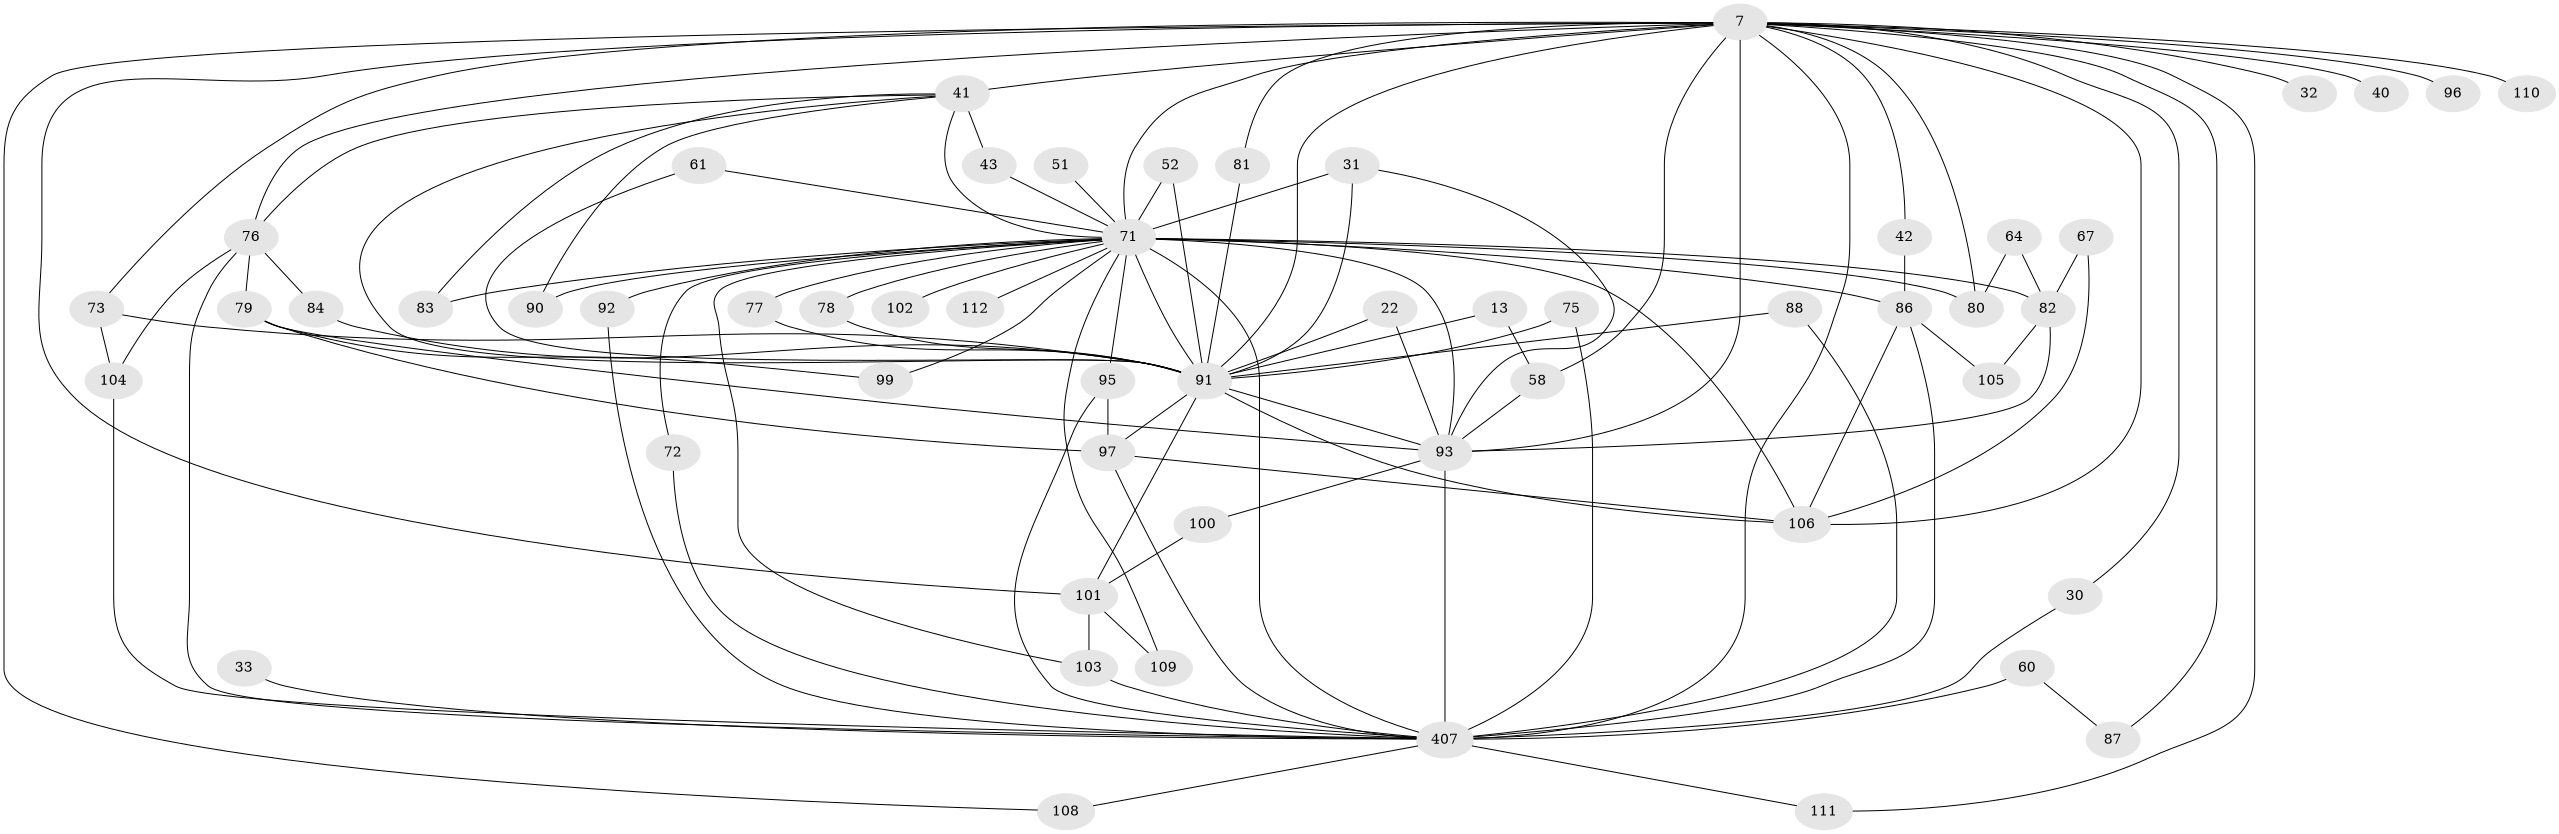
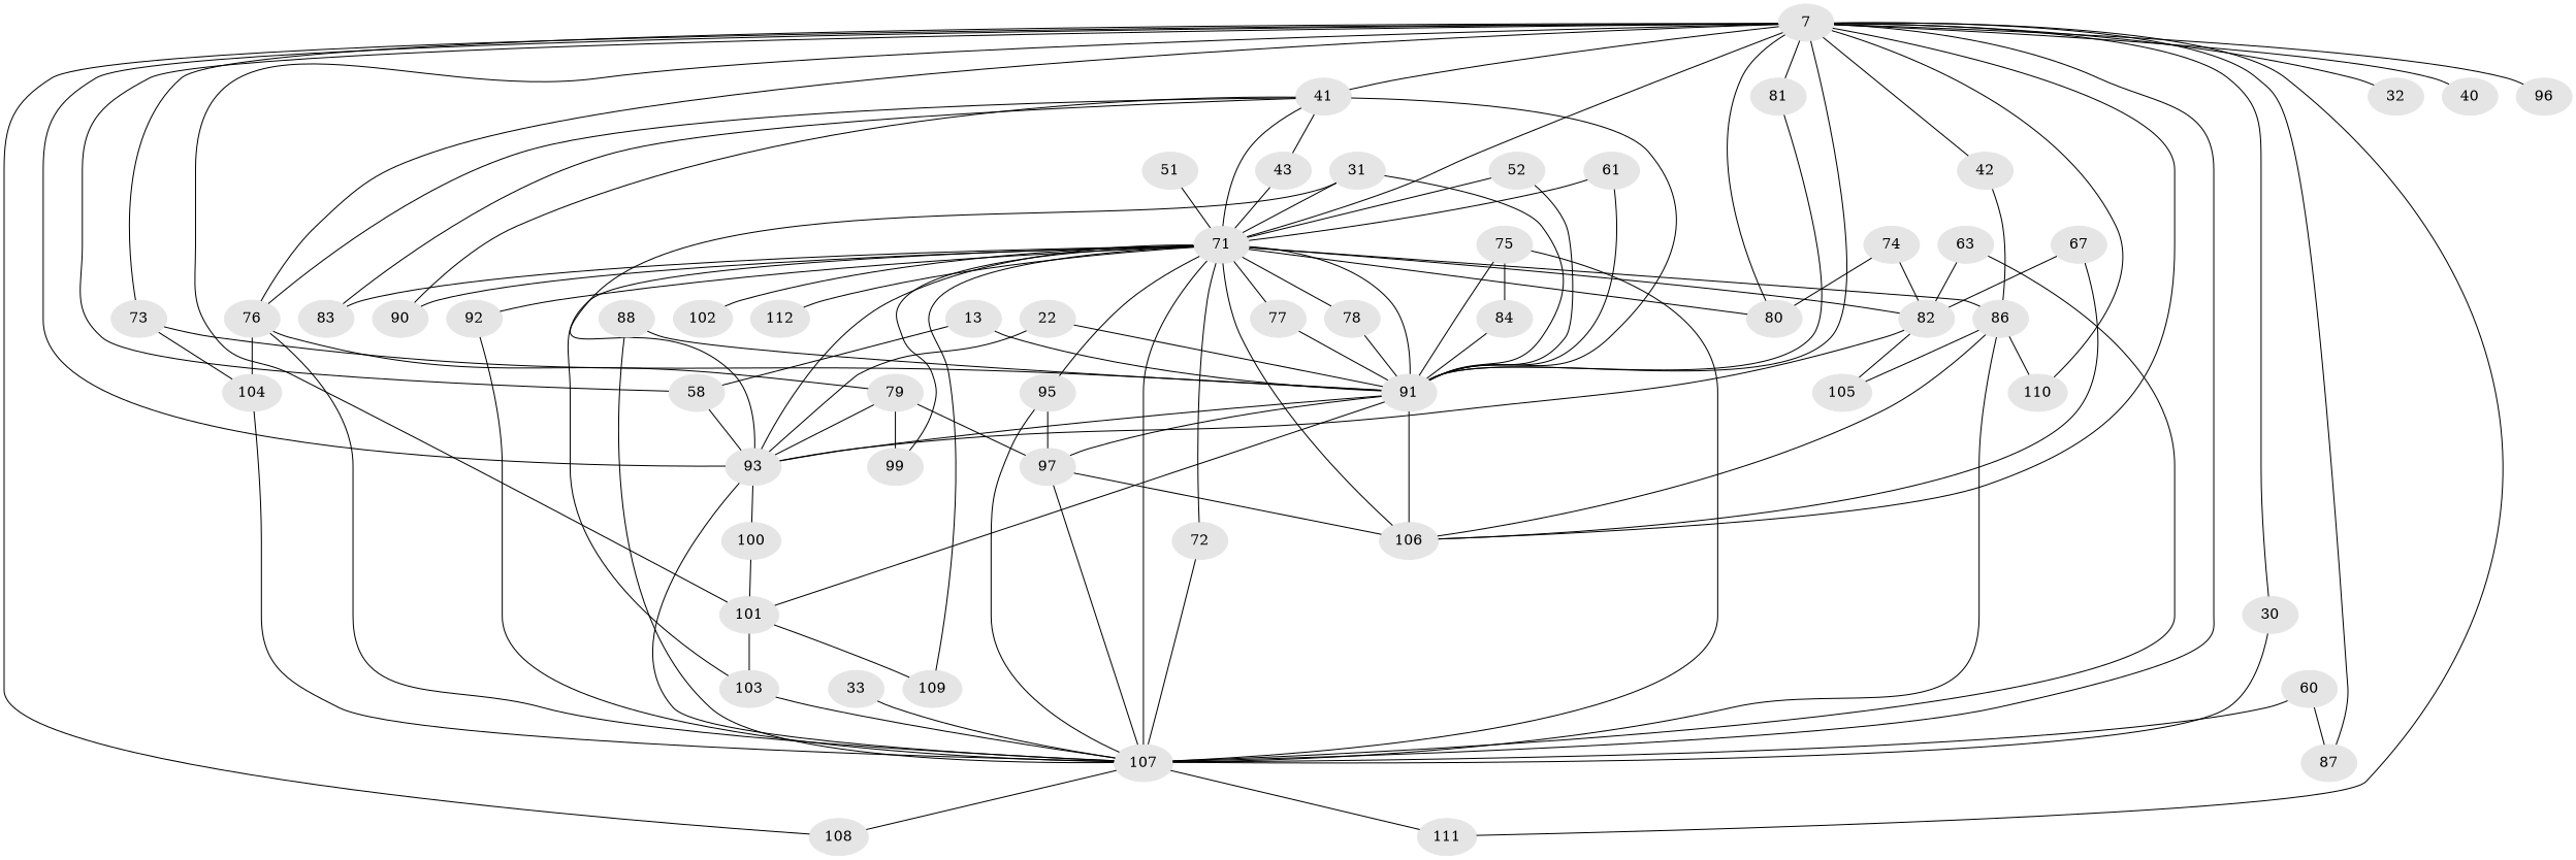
  graph {
    node [color=gray90 style=filled]
    7 [super="+1"]
    30
    32 [super="+11"]
    40
    41 [super="+15+18"]
    42
    58 [super="+49"]
    71 [super="+68+8"]
    73 [super="+59"]
    76 [super="+57"]
    80 [super="+28"]
    81
    87
    91 [super="+27+10"]
    93 [super="+46+3"]
    96
    101 [super="+36+69"]
    106 [super="+55+56+53+98"]
-   107 [super="+17+6+65" label=407]
+   107 [super="+17+6+65"]
    108
    110
    111
    43
    83
    90
    86 [super="+54+34"]
    82 [super="+35+47"]
    72 [super="+45"]
    77
    78
    92 [super="+85+50"]
    95 [super="+61+70"]
    99
    102 [super="+62"]
    103 [super="+48"]
    109
    112
    104 [super="+89"]
    79
    84
    97 [super="+94"]
    100
    13
    22
    31 [super="+19+26"]
    33
    105
    51
    52
    60
+   63
    n52 [label=61]
    67
-   74 [label=64]
+   74
    75
    88
    7 -- 30
    7 -- 32 [weight=3]
    7 -- 40
    7 -- 41 [weight=4]
    7 -- 42
    7 -- 58
    7 -- 71 [weight=5]
    7 -- 73
    7 -- 76
    7 -- 80
    7 -- 81
    7 -- 87
    7 -- 91 [weight=4]
    7 -- 93 [weight=4]
    7 -- 96 [weight=2]
    7 -- 101 [weight=3]
    7 -- 106
    7 -- 107 [weight=6]
    7 -- 108
    7 -- 110
    7 -- 111
    30 -- 107
    41 -- 71
    41 -- 76
    41 -- 91
    41 -- 43
    41 -- 83
    41 -- 90
    42 -- 86
    58 -- 93
    71 -- 80 [weight=2]
    71 -- 91 [weight=6]
    71 -- 93 [weight=5]
    71 -- 106 [weight=3]
    71 -- 107 [weight=6]
    71 -- 83
    71 -- 90
    71 -- 86 [weight=4]
    71 -- 82 [weight=5]
    71 -- 72
    71 -- 77
    71 -- 78
    71 -- 92 [weight=4]
    71 -- 95 [weight=2]
    71 -- 99
    71 -- 102 [weight=3]
    71 -- 103
    71 -- 109
    71 -- 112
    73 -- 91 [weight=2]
    73 -- 104
    76 -- 107
    76 -- 104
    76 -- 79
-   76 -- 84
+   75 -- 84
    81 -- 91
    91 -- 93 [weight=4]
    91 -- 101
    91 -- 106 [weight=3]
    91 -- 97
    93 -- 107 [weight=6]
    93 -- 100
    101 -- 103
    101 -- 109
    107 -- 108
    107 -- 111
    43 -- 71
    86 -- 106
    86 -- 107 [weight=2]
+   86 -- 110
    86 -- 105
    82 -- 93
    82 -- 105
    72 -- 107
    77 -- 91
    78 -- 91
    92 -- 107
    95 -- 107 [weight=2]
    95 -- 97
    103 -- 107
    104 -- 107
    79 -- 93
    79 -- 99
    79 -- 97
    84 -- 91
    97 -- 106
    97 -- 107
    100 -- 101
    13 -- 58
    13 -- 91 [weight=2]
    22 -- 91
    22 -- 93
    31 -- 71 [weight=2]
    31 -- 91 [weight=2]
    31 -- 93
    33 -- 107 [weight=2]
    51 -- 71
    52 -- 71
    52 -- 91
    60 -- 87
    60 -- 107 [weight=2]
+   63 -- 107
+   63 -- 82
    n52 -- 71
    n52 -- 91
    67 -- 106
    67 -- 82
    74 -- 80
    74 -- 82
    75 -- 91
    75 -- 107 [weight=5]
    88 -- 91
    88 -- 107
  }
